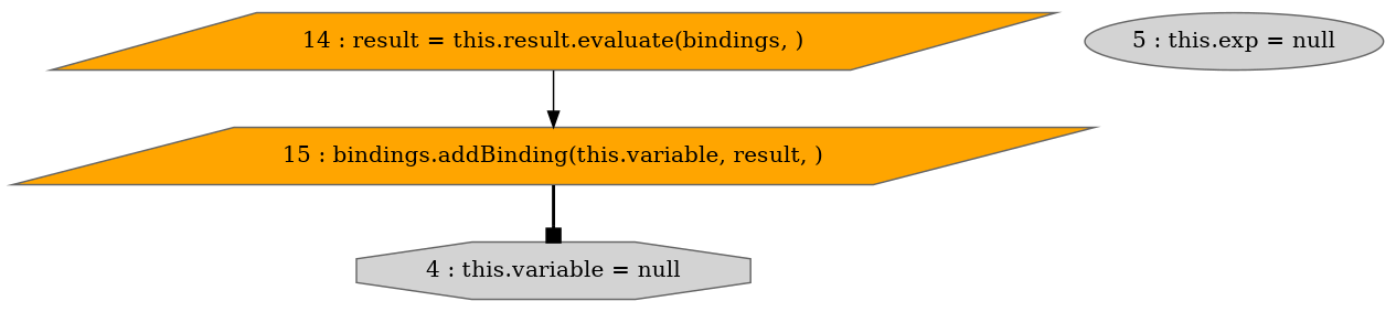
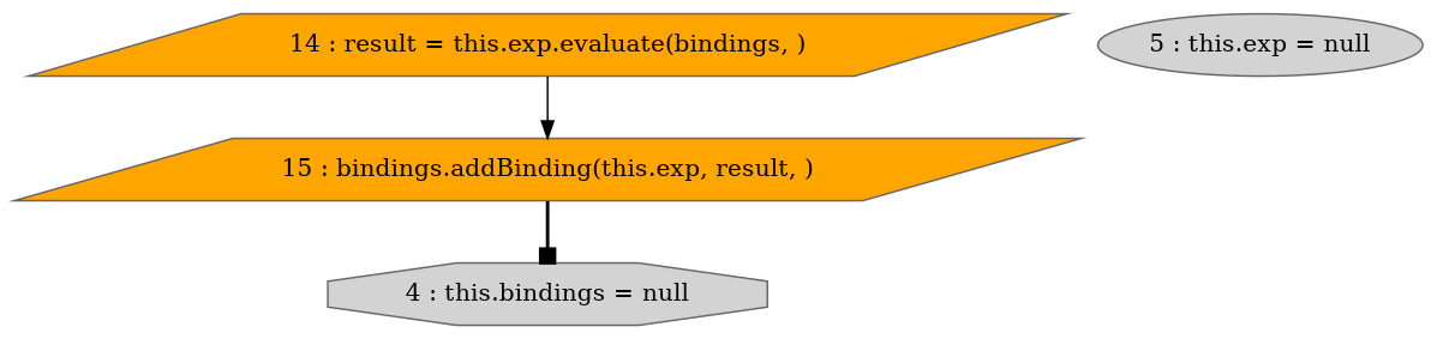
  digraph {
    node [color=gray40 fillcolor=lightgrey shape=parallelogram style=filled]
-   "4 : this.variable = null" [shape=octagon]
-   "15 : bindings.addBinding(this.variable, result, )" [fillcolor=orange]
+   "4 : this.variable = null" [shape=octagon label="4 : this.bindings = null"]
+   "15 : bindings.addBinding(this.variable, result, )" [fillcolor=orange label="15 : bindings.addBinding(this.exp, result, )"]
    "5 : this.exp = null" [shape=ellipse]
-   "14 : result = this.exp.evaluate(bindings, )" [fillcolor=orange label="14 : result = this.result.evaluate(bindings, )"]
+   "14 : result = this.exp.evaluate(bindings, )" [fillcolor=orange]
    "15 : bindings.addBinding(this.variable, result, )" -> "4 : this.variable = null" [arrowhead=box style=bold]
    "14 : result = this.exp.evaluate(bindings, )" -> "15 : bindings.addBinding(this.variable, result, )" [arrowhead=normal style=solid]
  }
